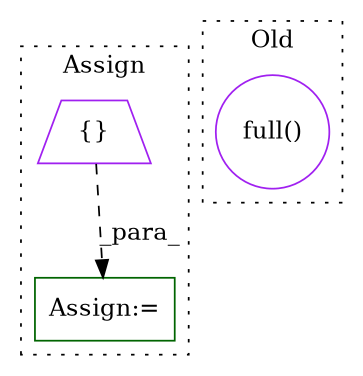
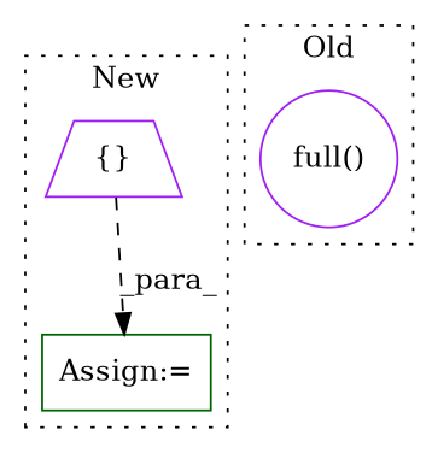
  digraph {
    node [color=purple]
    n1 [a=59 l="2,1" label="{}" s="9622,9622" shape=trapezium]
    n2 [a=68 l=4 label="Assign:=" s=9761 shape=box color=darkgreen]
    n3 [a=75 l="8,1" label="full()" s="9310,9354" shape=circle]
    subgraph cluster_1 {
-     label=Assign
+     label=New
      style=dotted
      n1
      n2
    }
    subgraph cluster_2 {
      label=Old
      style=dotted
      n3
    }
    n1 -> n2 [label=_para_ style=dashed]
  }
